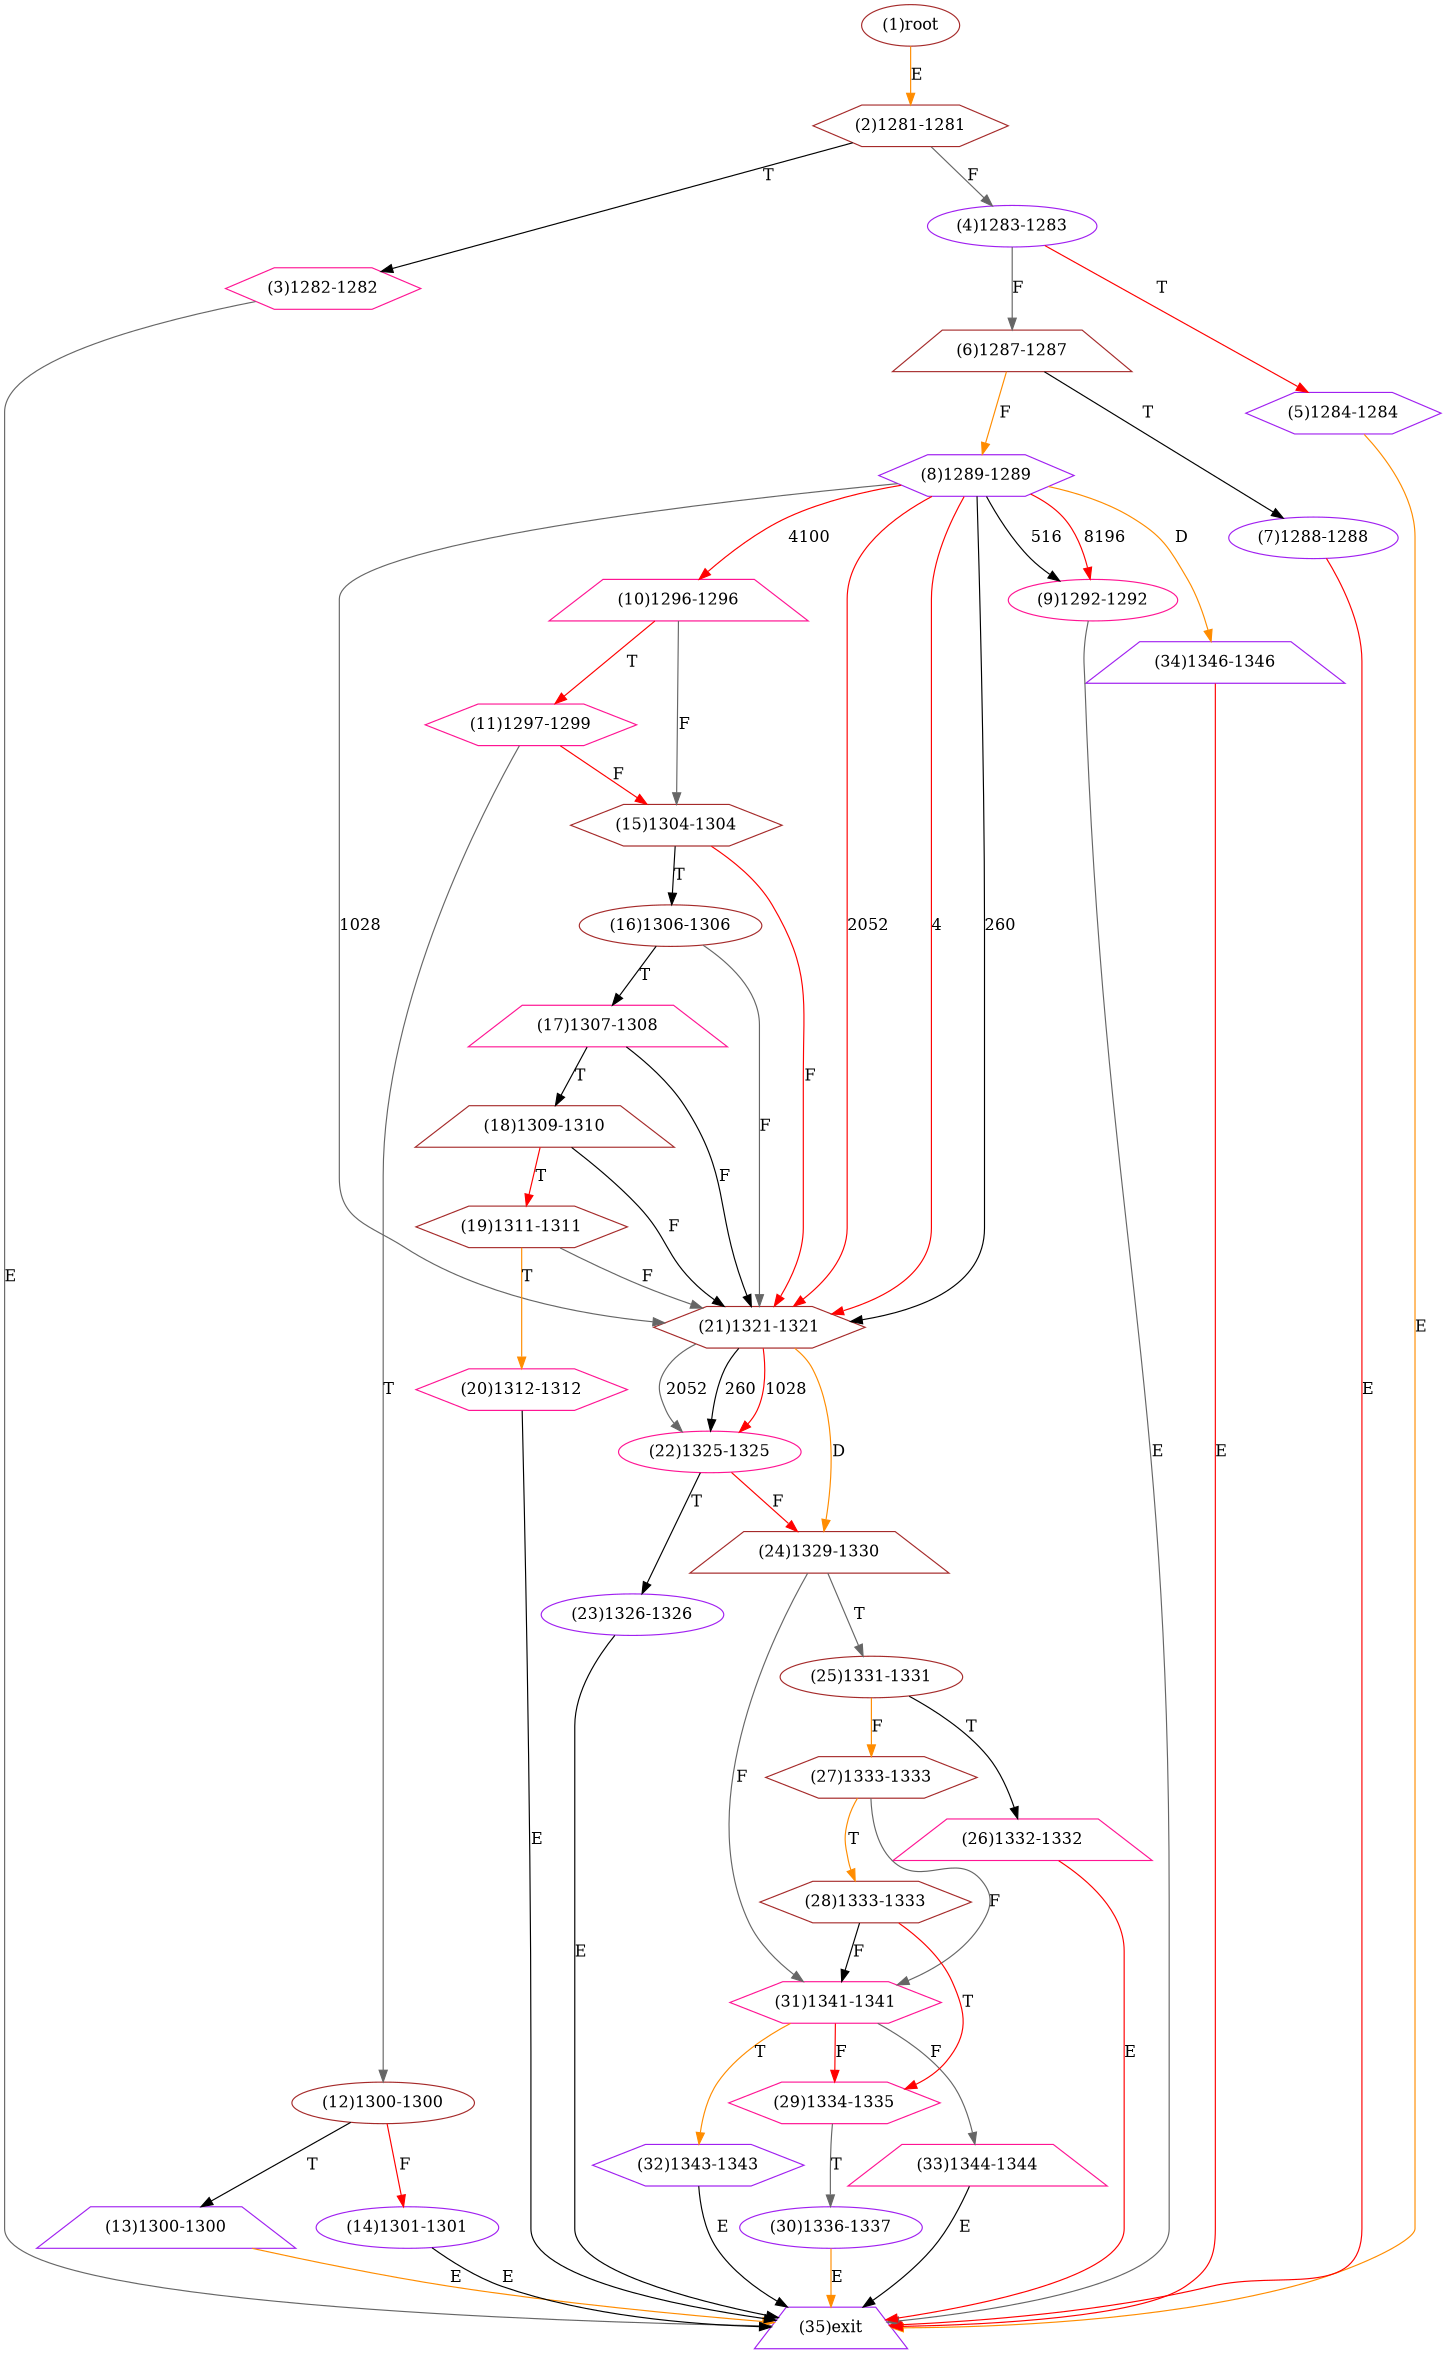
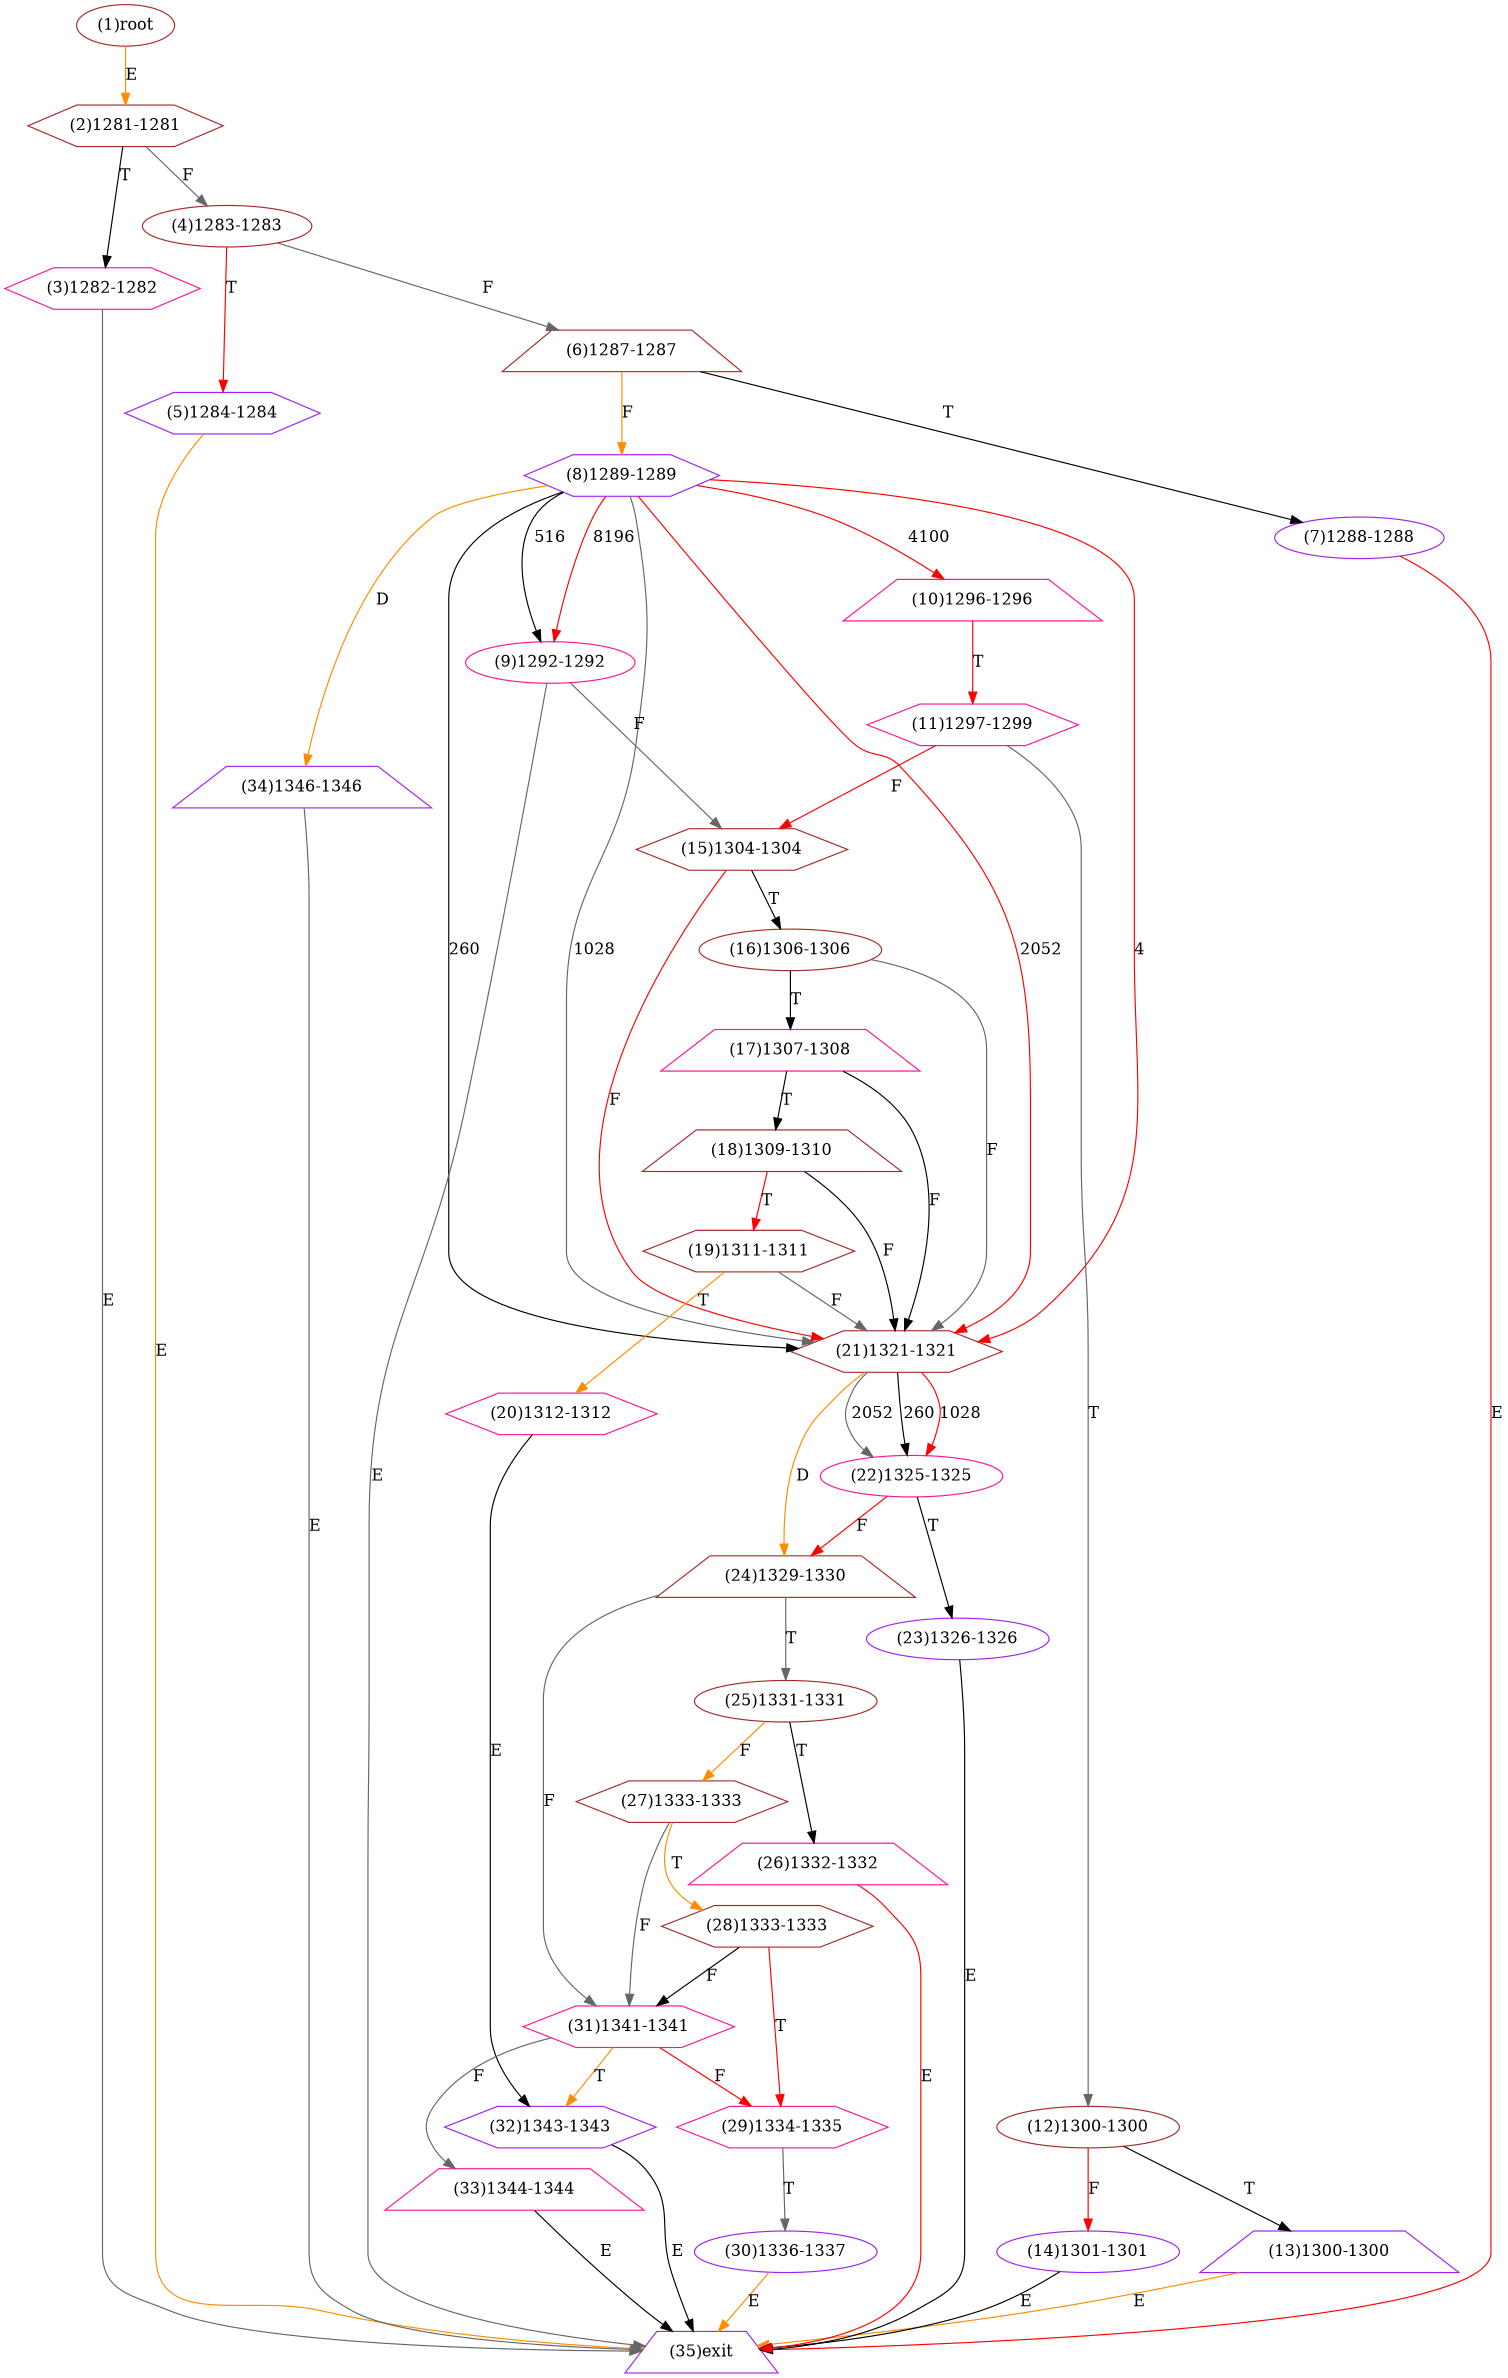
  digraph {
    node [color=brown shape=hexagon]
    edge [color=black]
    n1 [label="(1)root" shape=ellipse]
    n2 [label="(2)1281-1281"]
    n3 [color=deeppink label="(3)1282-1282"]
-   n4 [color=purple label="(4)1283-1283" shape=ellipse]
+   n4 [label="(4)1283-1283" shape=ellipse]
    n5 [color=purple label="(35)exit" shape=trapezium]
    n6 [color=purple label="(5)1284-1284"]
    n7 [label="(6)1287-1287" shape=trapezium]
    n8 [color=purple label="(7)1288-1288" shape=ellipse]
    n9 [color=purple label="(8)1289-1289"]
    n10 [color=deeppink label="(9)1292-1292" shape=ellipse]
    n11 [color=deeppink label="(10)1296-1296" shape=trapezium]
    n12 [label="(21)1321-1321"]
    n13 [color=purple label="(34)1346-1346" shape=trapezium]
    n14 [color=deeppink label="(11)1297-1299"]
    n15 [label="(15)1304-1304"]
    n16 [color=deeppink label="(22)1325-1325" shape=ellipse]
    n17 [label="(24)1329-1330" shape=trapezium]
    n18 [label="(12)1300-1300" shape=ellipse]
    n19 [label="(16)1306-1306" shape=ellipse]
    n20 [color=purple label="(13)1300-1300" shape=trapezium]
    n21 [color=purple label="(14)1301-1301" shape=ellipse]
    n22 [color=deeppink label="(17)1307-1308" shape=trapezium]
    n23 [label="(18)1309-1310" shape=trapezium]
    n24 [label="(19)1311-1311"]
    n25 [color=deeppink label="(20)1312-1312"]
    n26 [color=purple label="(23)1326-1326" shape=ellipse]
    n27 [label="(25)1331-1331" shape=ellipse]
    n28 [color=deeppink label="(31)1341-1341"]
    n29 [label="(27)1333-1333"]
    n30 [color=deeppink label="(26)1332-1332" shape=trapezium]
    n31 [label="(28)1333-1333"]
    n32 [color=deeppink label="(29)1334-1335"]
    n33 [color=purple label="(32)1343-1343"]
    n34 [color=deeppink label="(33)1344-1344" shape=trapezium]
    n35 [color=purple label="(30)1336-1337" shape=ellipse]
    n1 -> n2 [color=darkorange label=E]
    n2 -> n3 [label=T]
    n2 -> n4 [color=gray40 label=F]
    n3 -> n5 [color=gray40 label=E]
    n4 -> n6 [color=red label=T]
    n4 -> n7 [color=gray40 label=F]
    n6 -> n5 [color=darkorange label=E]
    n7 -> n8 [label=T]
    n7 -> n9 [color=darkorange label=F]
    n8 -> n5 [color=red label=E]
    n9 -> n10 [label=516]
    n9 -> n10 [color=red label=8196]
    n9 -> n11 [color=red label=4100]
    n9 -> n12 [color=red label=4]
    n9 -> n12 [label=260]
    n9 -> n12 [color=gray40 label=1028]
    n9 -> n12 [color=red label=2052]
    n9 -> n13 [color=darkorange label=D]
    n10 -> n5 [color=gray40 label=E]
    n11 -> n14 [color=red label=T]
-   n11 -> n15 [color=gray40 label=F]
+   n10 -> n15 [color=gray40 label=F]
    n12 -> n16 [label=260]
    n12 -> n16 [color=red label=1028]
    n12 -> n16 [color=gray40 label=2052]
    n12 -> n17 [color=darkorange label=D]
-   n13 -> n5 [color=red label=E]
+   n13 -> n5 [color=gray40 label=E]
    n14 -> n15 [color=red label=F]
    n14 -> n18 [color=gray40 label=T]
    n15 -> n12 [color=red label=F]
    n15 -> n19 [label=T]
    n16 -> n17 [color=red label=F]
    n16 -> n26 [label=T]
    n17 -> n27 [color=gray40 label=T]
    n17 -> n28 [color=gray40 label=F]
    n18 -> n20 [label=T]
    n18 -> n21 [color=red label=F]
    n19 -> n12 [color=gray40 label=F]
    n19 -> n22 [label=T]
    n20 -> n5 [color=darkorange label=E]
    n21 -> n5 [label=E]
    n22 -> n12 [label=F]
    n22 -> n23 [label=T]
    n23 -> n12 [label=F]
    n23 -> n24 [color=red label=T]
    n24 -> n12 [color=gray40 label=F]
    n24 -> n25 [color=darkorange label=T]
-   n25 -> n5 [label=E]
+   n25 -> n33 [label=E]
    n26 -> n5 [label=E]
    n27 -> n29 [color=darkorange label=F]
    n27 -> n30 [label=T]
    n28 -> n32 [color=red label=F]
    n28 -> n33 [color=darkorange label=T]
    n28 -> n34 [color=gray40 label=F]
    n29 -> n28 [color=gray40 label=F]
    n29 -> n31 [color=darkorange label=T]
    n30 -> n5 [color=red label=E]
    n31 -> n28 [label=F]
    n31 -> n32 [color=red label=T]
    n32 -> n35 [color=gray40 label=T]
    n33 -> n5 [label=E]
    n34 -> n5 [label=E]
    n35 -> n5 [color=darkorange label=E]
  }
